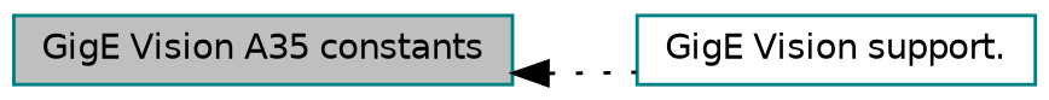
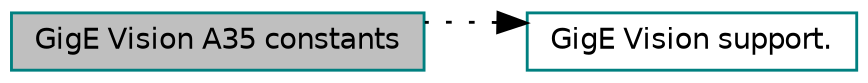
  digraph {
    rankdir=LR
    node [color=teal fontname=Helvetica fontsize=10 shape=record style=filled]
    n1 [fillcolor=grey75 fontcolor=black height=0.2 label="GigE Vision A35 constants" width=0.4]
    n2 [fillcolor=white height=0.2 label="GigE Vision support." width=0.4]
-   n1 -> n2 [dir=back fontname=Helvetica fontsize=10 labelfontname=Helvetica labelfontsize=10 shape=plaintext style=dotted]
+   n2 -> n1 [dir=back fontname=Helvetica fontsize=10 labelfontname=Helvetica labelfontsize=10 shape=plaintext style=dotted]
  }
